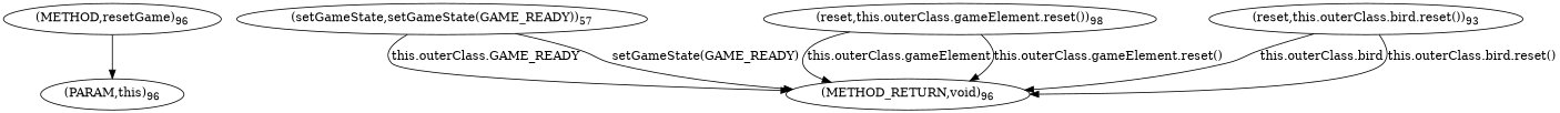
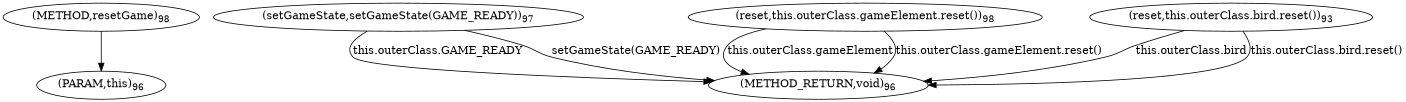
  digraph {
-   n1 [label=<(METHOD,resetGame)<SUB>96</SUB>>]
+   n1 [label=<(METHOD,resetGame)<SUB>98</SUB>>]
    n2 [label=<(PARAM,this)<SUB>96</SUB>>]
    n3 [label=<(METHOD_RETURN,void)<SUB>96</SUB>>]
-   n4 [label=<(setGameState,setGameState(GAME_READY))<SUB>57</SUB>>]
+   n4 [label=<(setGameState,setGameState(GAME_READY))<SUB>97</SUB>>]
    n5 [label=<(reset,this.outerClass.gameElement.reset())<SUB>98</SUB>>]
    n6 [label=<(reset,this.outerClass.bird.reset())<SUB>93</SUB>>]
    n1 -> n2
    n4 -> n3 [label="this.outerClass.GAME_READY"]
    n4 -> n3 [label="setGameState(GAME_READY)"]
    n5 -> n3 [label="this.outerClass.gameElement"]
    n5 -> n3 [label="this.outerClass.gameElement.reset()"]
    n6 -> n3 [label="this.outerClass.bird"]
    n6 -> n3 [label="this.outerClass.bird.reset()"]
  }
